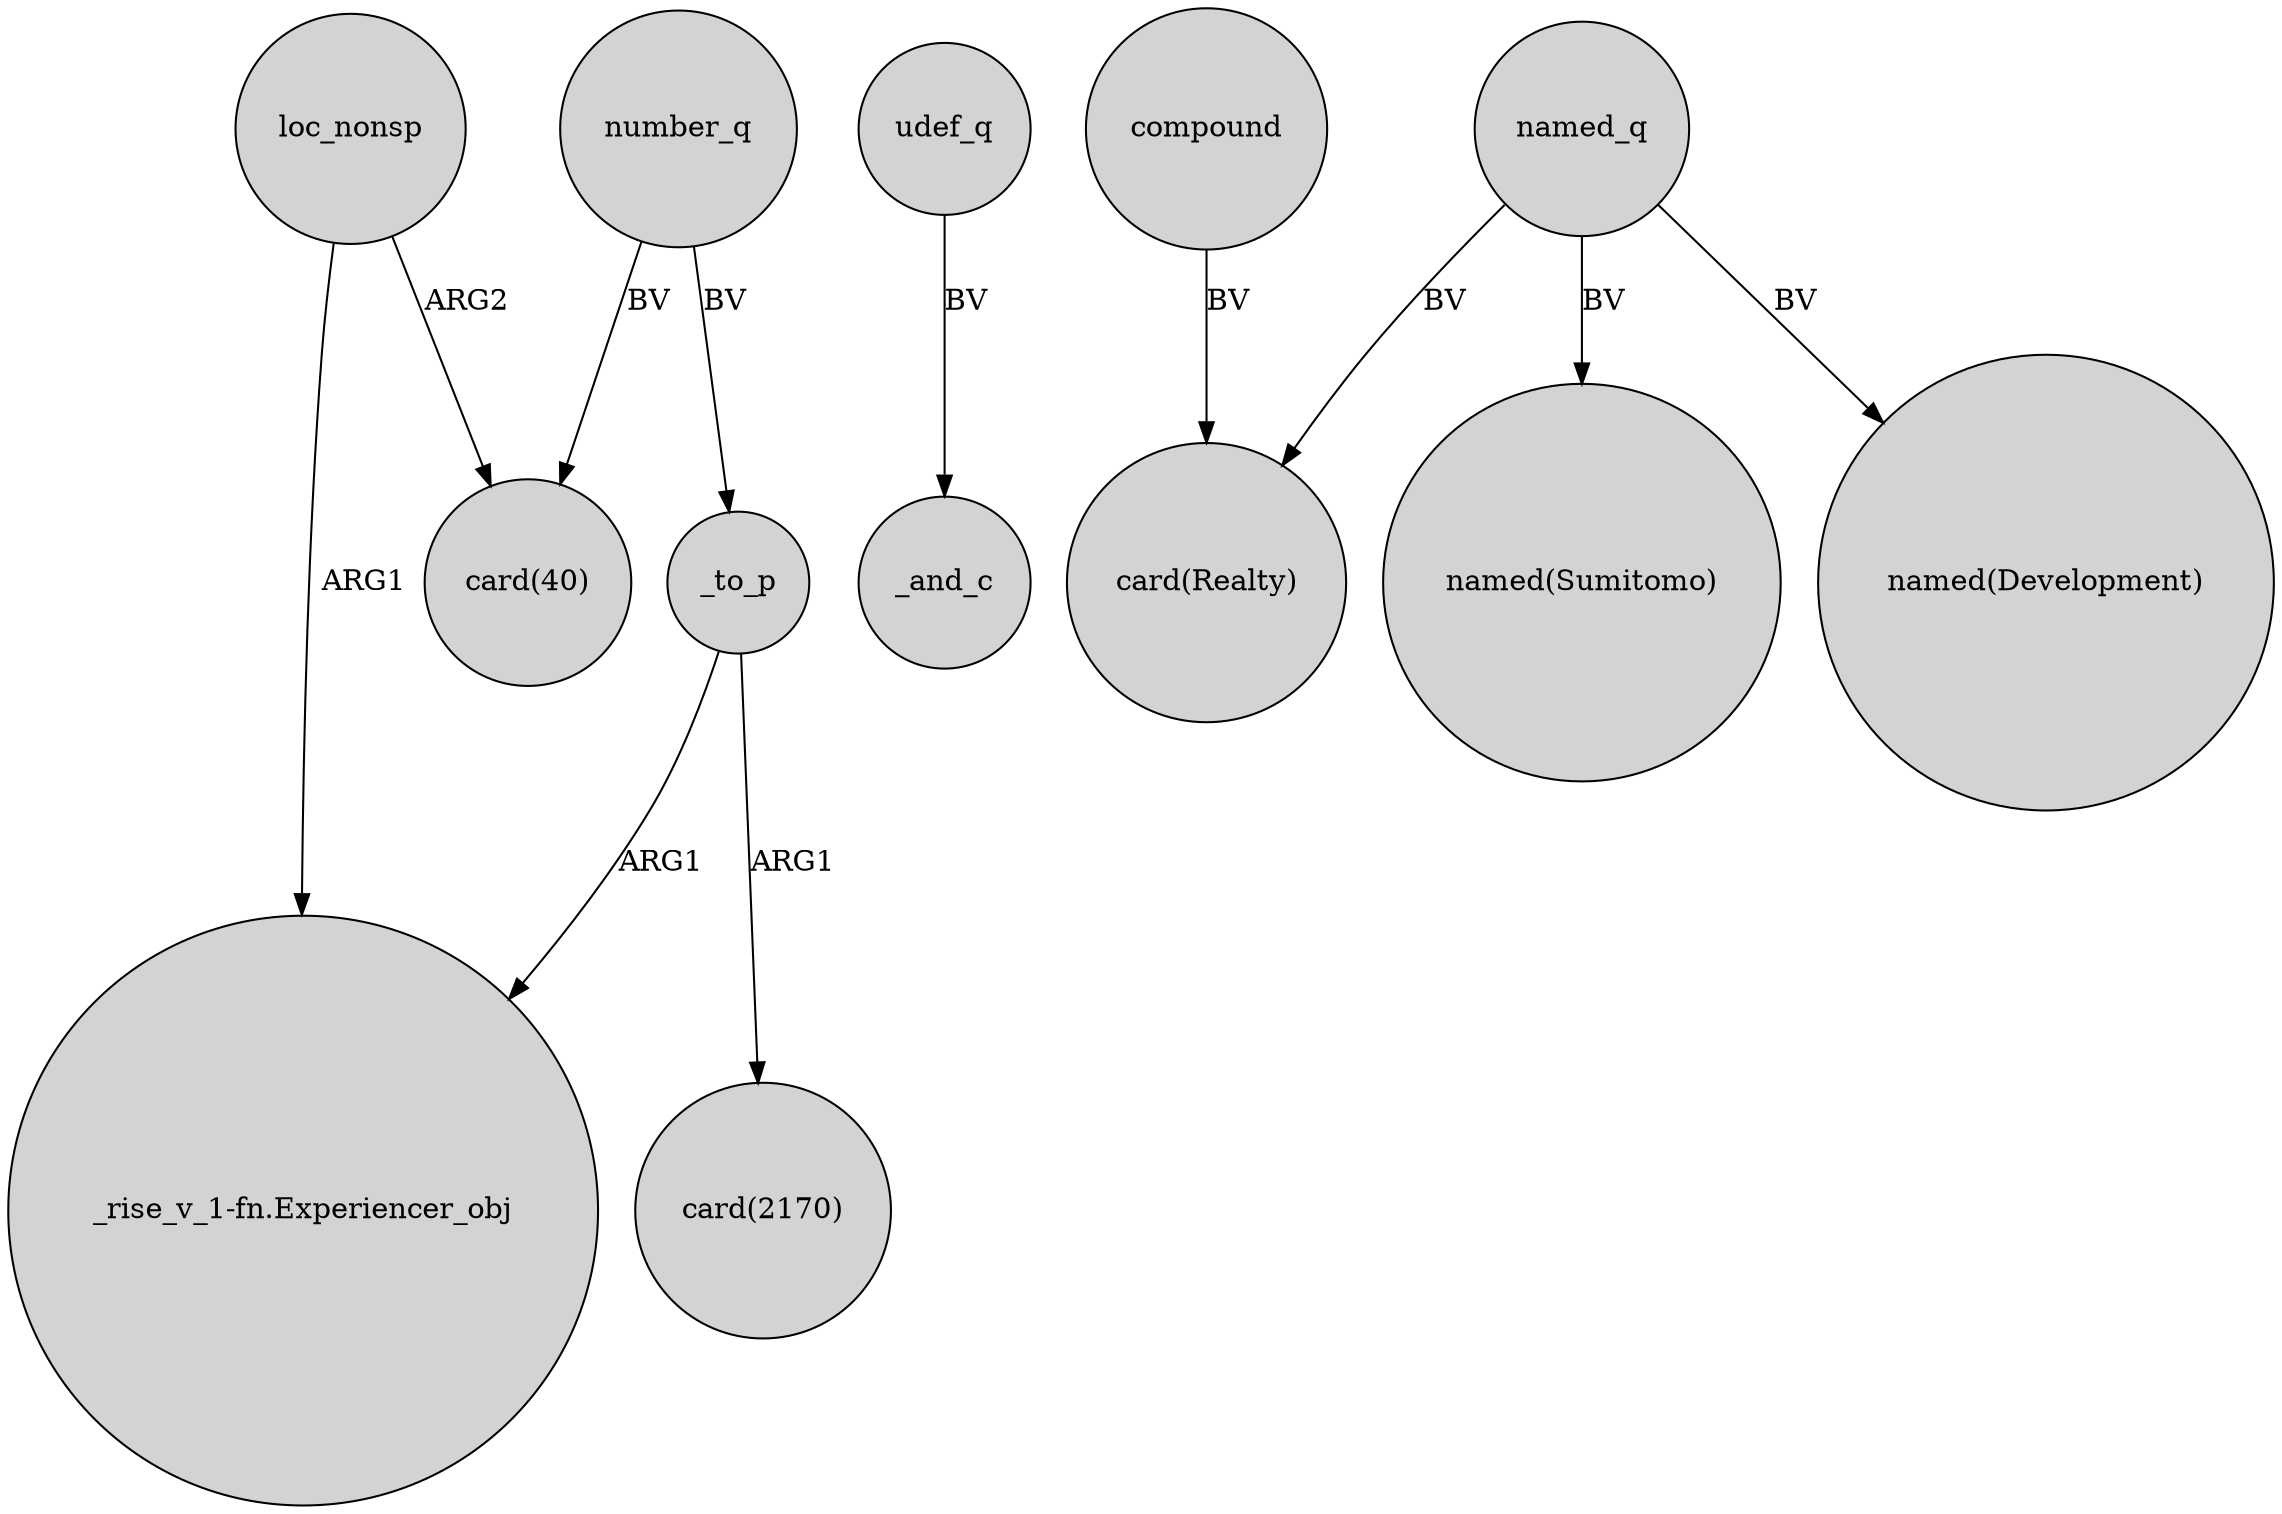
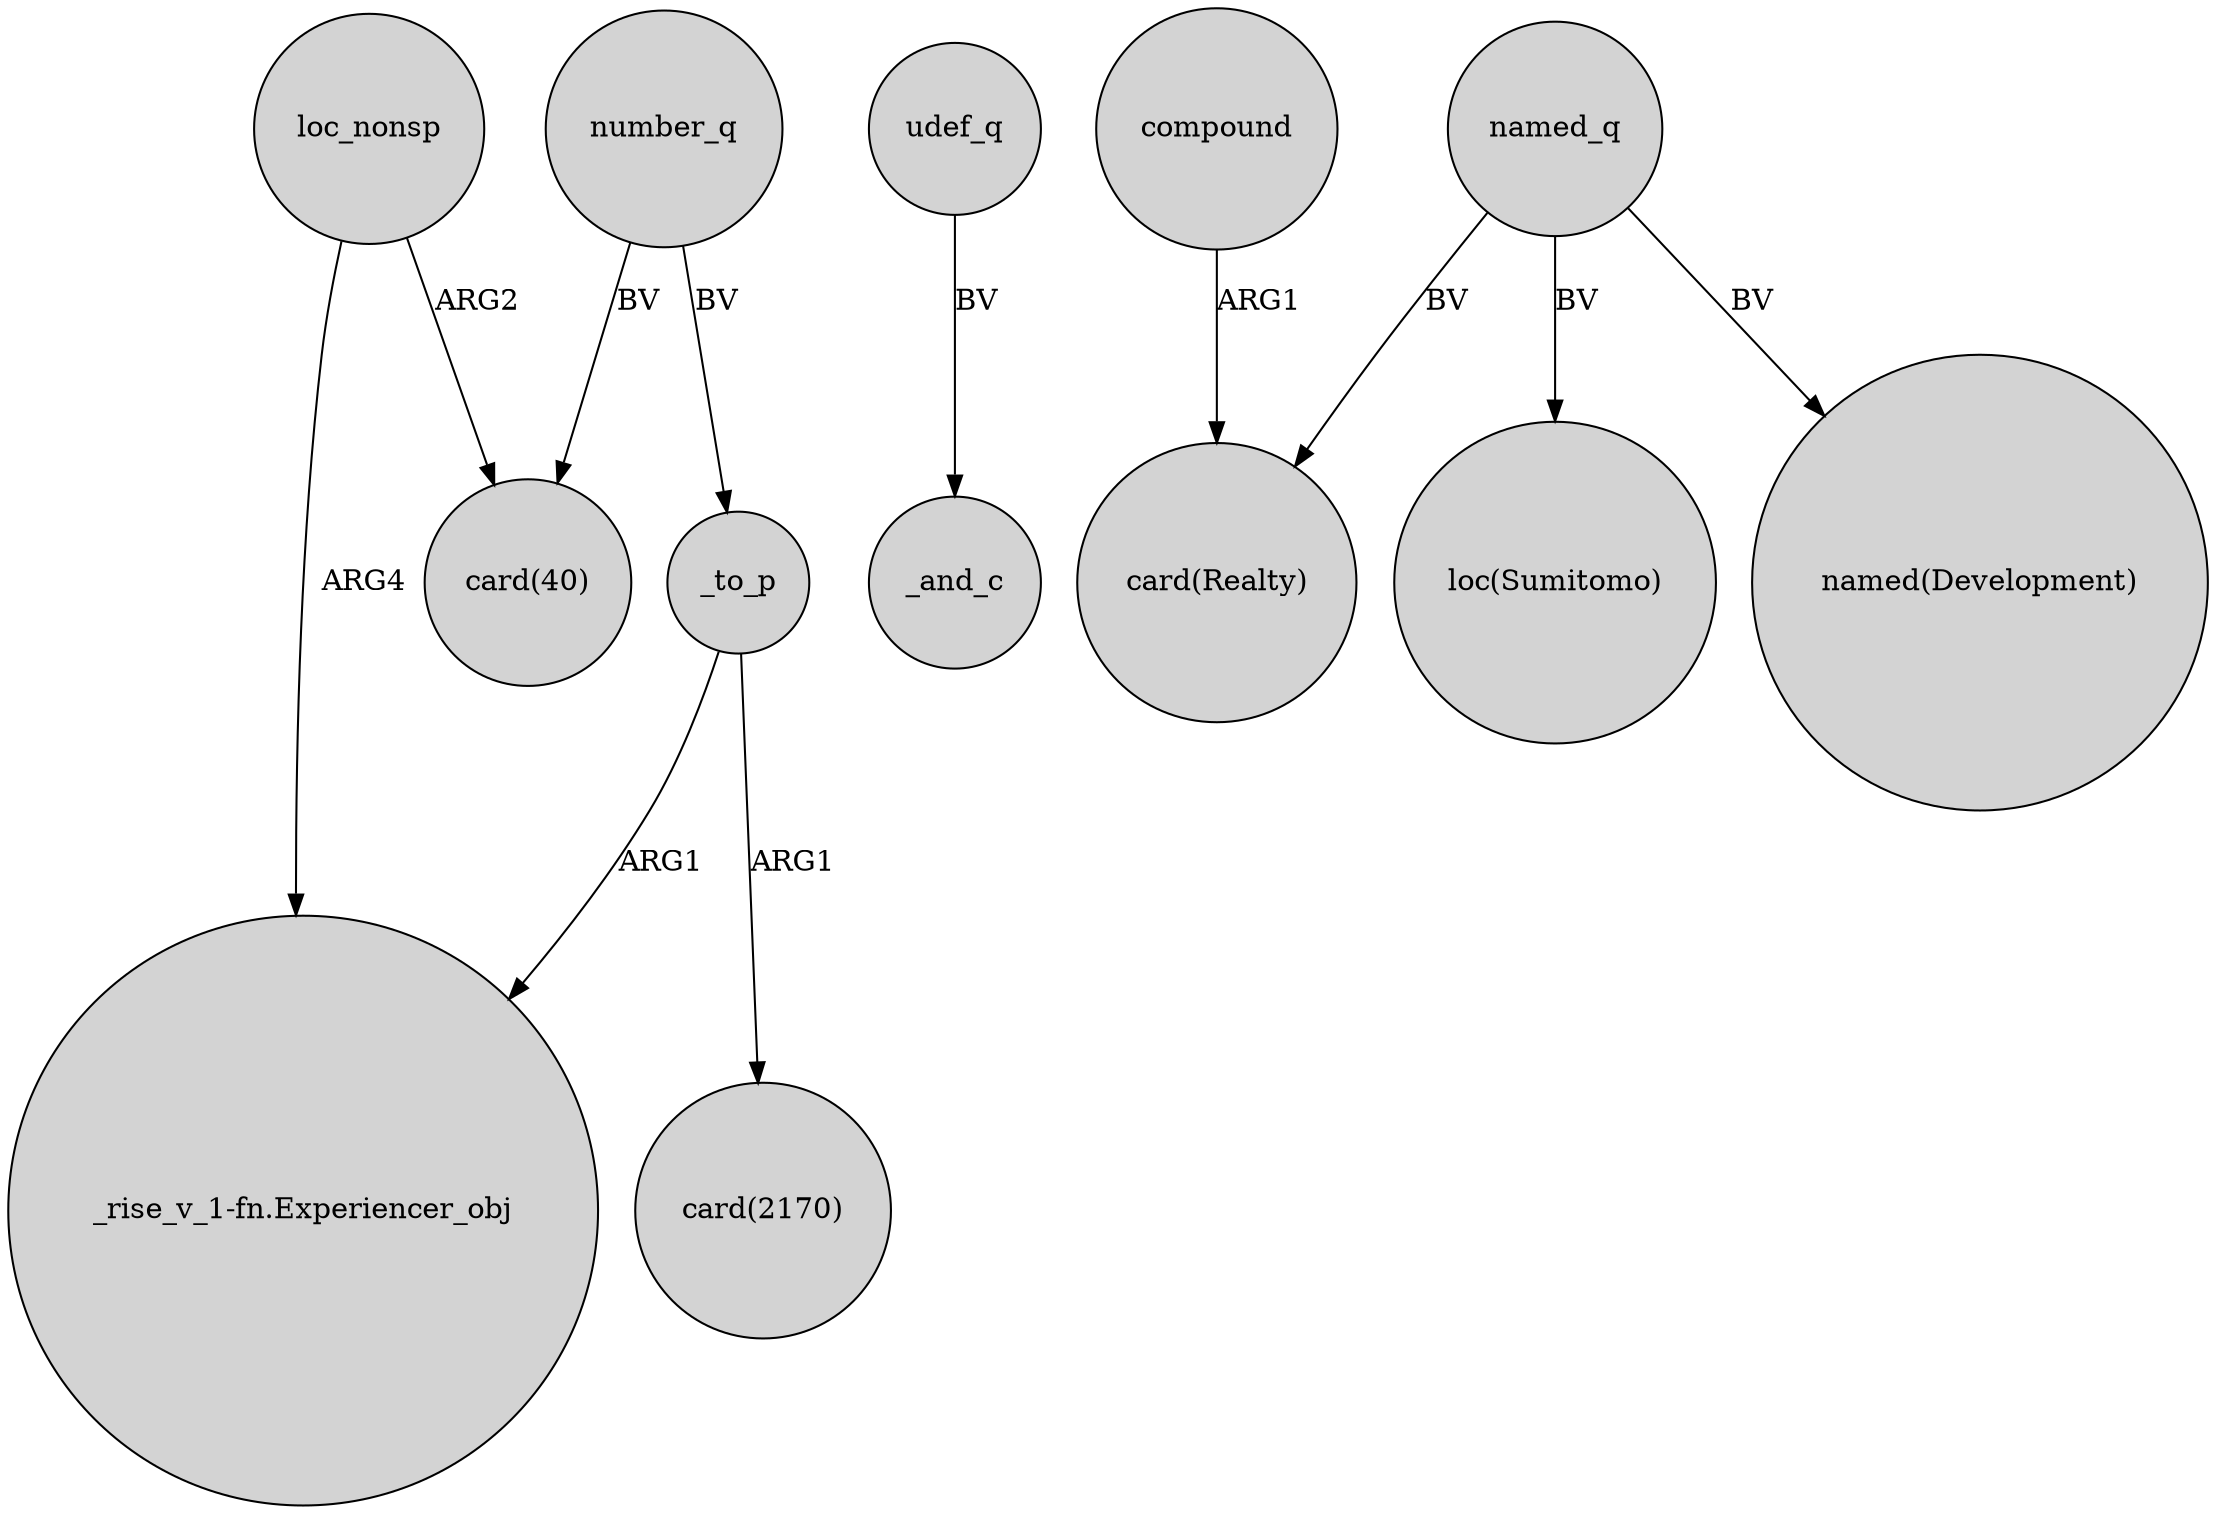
  digraph {
    node [shape=circle style=filled]
    _to_p
    "card(2170)"
    "_rise_v_1-fn.Experiencer_obj"
    number_q
    "card(40)"
    udef_q
    _and_c
    n8 [label="card(Realty)"]
    compound
    loc_nonsp
    n11 [label=named_q]
-   "named(Sumitomo)"
+   "named(Sumitomo)" [label="loc(Sumitomo)"]
    "named(Development)"
    _to_p -> "card(2170)" [label=ARG1]
    _to_p -> "_rise_v_1-fn.Experiencer_obj" [label=ARG1]
    number_q -> _to_p [label=BV]
    number_q -> "card(40)" [label=BV]
    udef_q -> _and_c [label=BV]
-   compound -> n8 [label=BV]
-   loc_nonsp -> "_rise_v_1-fn.Experiencer_obj" [label=ARG1]
+   compound -> n8 [label=ARG1]
+   loc_nonsp -> "_rise_v_1-fn.Experiencer_obj" [label=ARG4]
    loc_nonsp -> "card(40)" [label=ARG2]
    n11 -> n8 [label=BV]
    n11 -> "named(Sumitomo)" [label=BV]
    n11 -> "named(Development)" [label=BV]
  }
